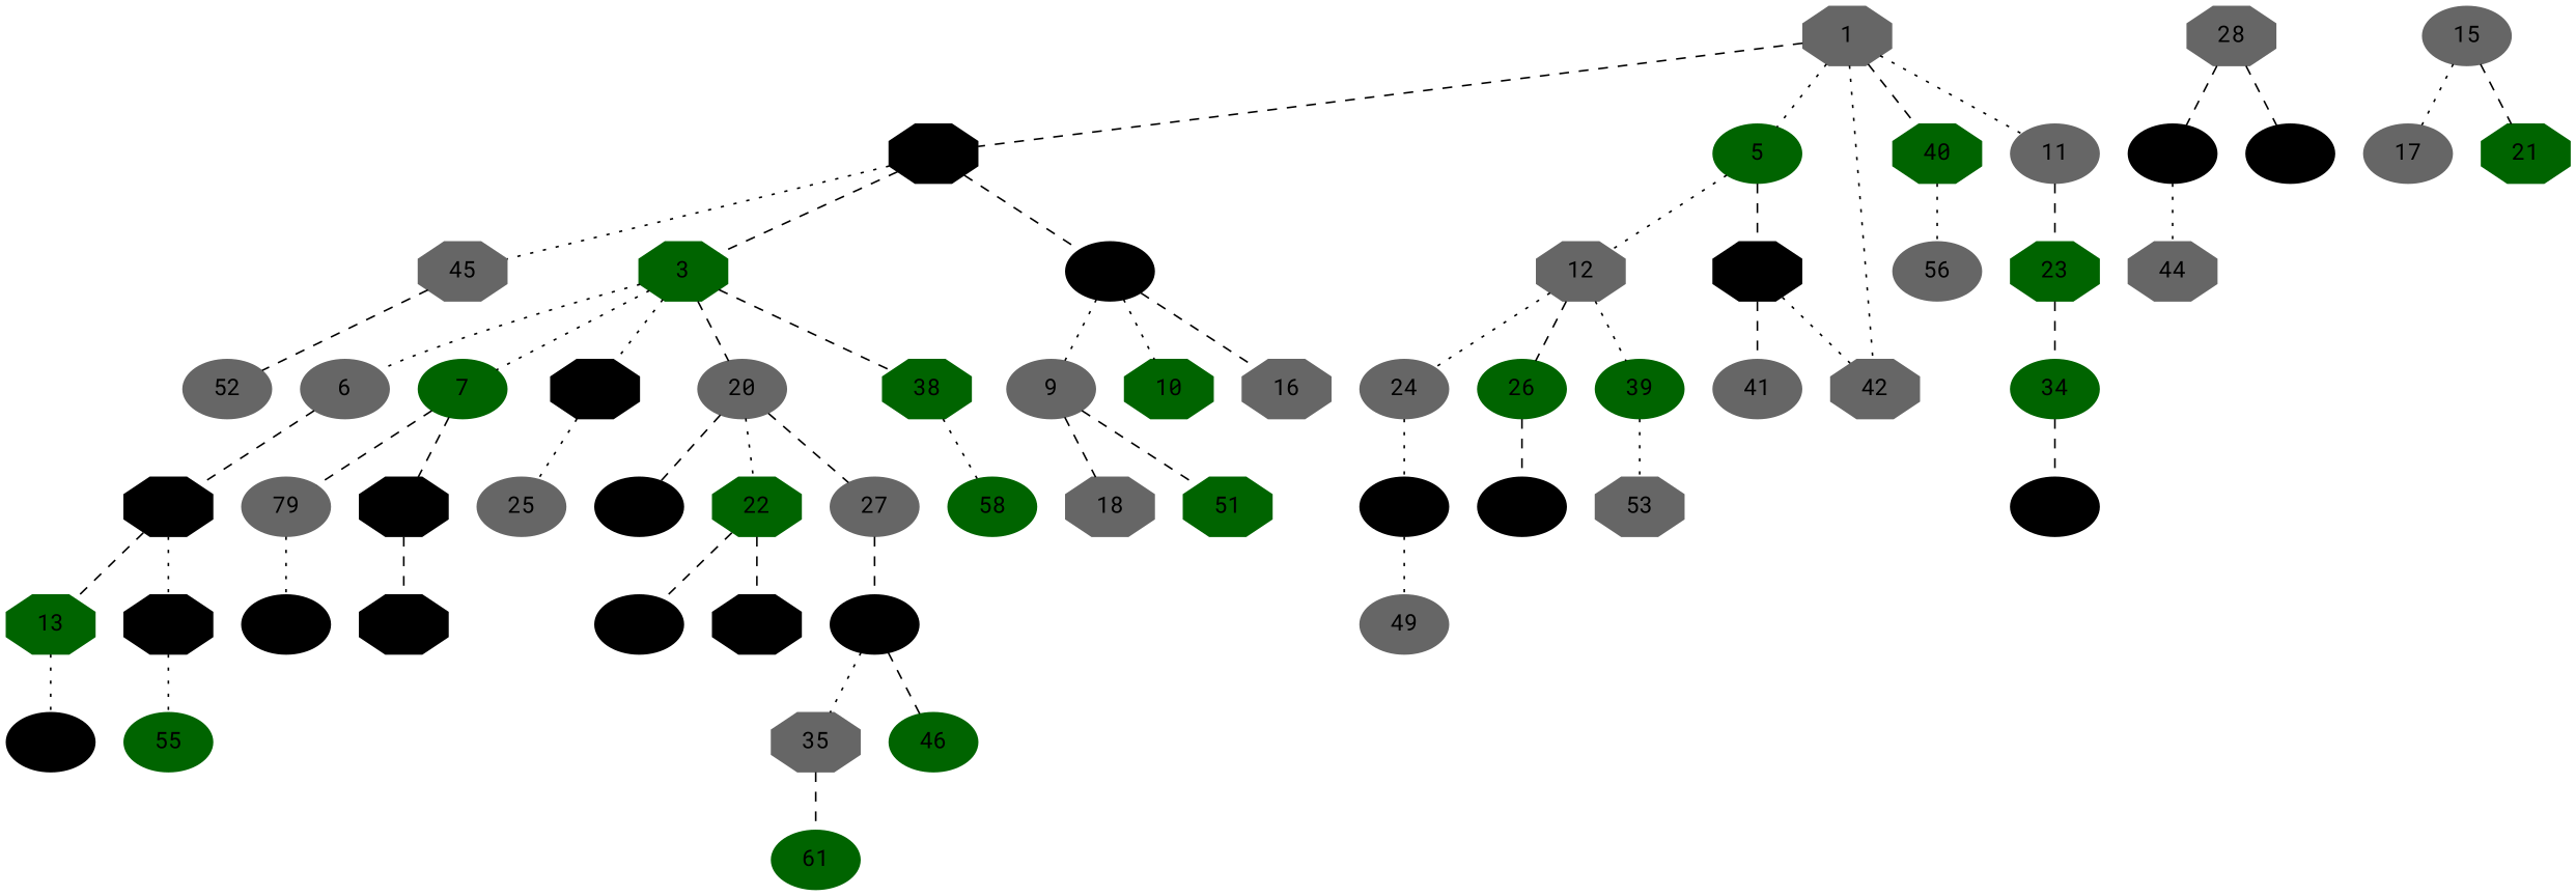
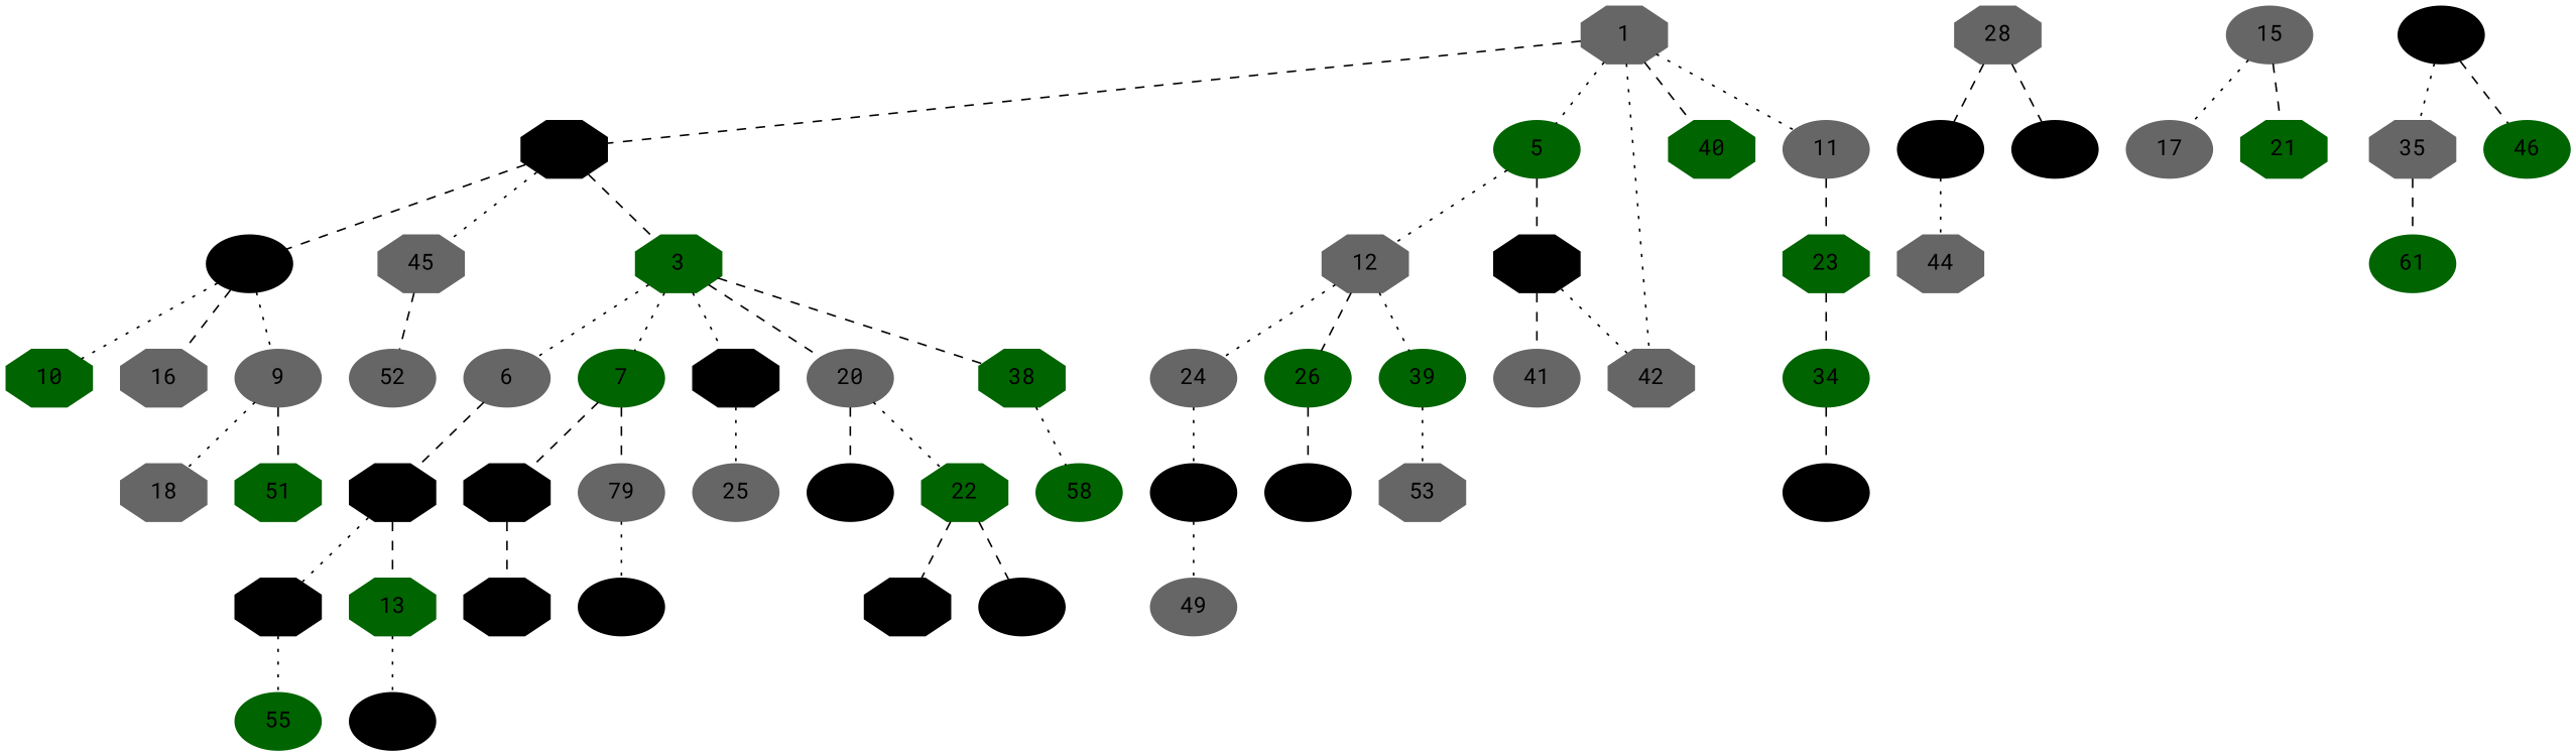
  graph {
    fontname="Roboto Mono"
    node [color=gray40 fontname="Roboto Mono" shape=ellipse style=filled]
    edge [fontname="Roboto Mono" style=dashed]
    1 [shape=octagon]
    2 [color=black shape=octagon]
    5 [color=darkgreen]
    11
    40 [color=darkgreen shape=octagon]
    42 [shape=octagon]
    3 [color=darkgreen shape=octagon]
    4 [color=black]
    45 [shape=octagon]
    12 [shape=octagon]
    36 [color=black shape=octagon]
    23 [color=darkgreen shape=octagon]
    28 [shape=octagon]
    33 [color=black]
    37 [color=black]
-   56
    6
    7 [color=darkgreen]
    14 [color=black shape=octagon]
    20
    38 [color=darkgreen shape=octagon]
    9
    10 [color=darkgreen shape=octagon]
    16 [shape=octagon]
    52
    8 [color=black shape=octagon]
    n27 [label=79]
    43 [color=black shape=octagon]
    25
    22 [color=darkgreen shape=octagon]
-   27
    32 [color=black]
    58 [color=darkgreen]
    18 [shape=octagon]
    51 [color=darkgreen shape=octagon]
    24
    26 [color=darkgreen]
    39 [color=darkgreen]
    41
    13 [color=darkgreen shape=octagon]
    54 [color=black shape=octagon]
    59 [color=black]
    57 [color=black shape=octagon]
    50 [color=black]
    55 [color=darkgreen]
    34 [color=darkgreen]
    15
    17
    21 [color=darkgreen shape=octagon]
    29 [color=black]
    60 [color=black]
    53 [shape=octagon]
    31 [color=black]
    48 [color=black shape=octagon]
    30 [color=black]
    47 [color=black]
    49
    35 [shape=octagon]
    46 [color=darkgreen]
    44 [shape=octagon]
    61 [color=darkgreen]
    1 -- 2
    1 -- 5 [style=dotted]
    1 -- 11 [style=dotted]
    1 -- 40
    1 -- 42 [style=dotted]
    2 -- 3
    2 -- 4
    2 -- 45 [style=dotted]
    5 -- 12 [style=dotted]
    5 -- 36
    11 -- 23
-   40 -- 56 [style=dotted]
    3 -- 6 [style=dotted]
    3 -- 7 [style=dotted]
    3 -- 14 [style=dotted]
    3 -- 20
    3 -- 38
    4 -- 9 [style=dotted]
    4 -- 10 [style=dotted]
    4 -- 16
    45 -- 52
    12 -- 24 [style=dotted]
    12 -- 26
    12 -- 39 [style=dotted]
    36 -- 42 [style=dotted]
    36 -- 41
    23 -- 34
    28 -- 33
    28 -- 37
    33 -- 44 [style=dotted]
    6 -- 8
    7 -- n27
    7 -- 43
    14 -- 25 [style=dotted]
    20 -- 22 [style=dotted]
-   20 -- 27
    20 -- 32
    38 -- 58 [style=dotted]
-   9 -- 18
+   9 -- 18 [style=dotted]
    9 -- 51
    8 -- 13
    8 -- 54 [style=dotted]
    n27 -- 59 [style=dotted]
    43 -- 57
    22 -- 31
    22 -- 48
-   27 -- 30
    24 -- 29 [style=dotted]
    26 -- 60
    39 -- 53 [style=dotted]
    13 -- 50 [style=dotted]
    54 -- 55 [style=dotted]
    34 -- 47
    15 -- 17 [style=dotted]
    15 -- 21
    29 -- 49 [style=dotted]
    30 -- 35 [style=dotted]
    30 -- 46
    35 -- 61
  }
